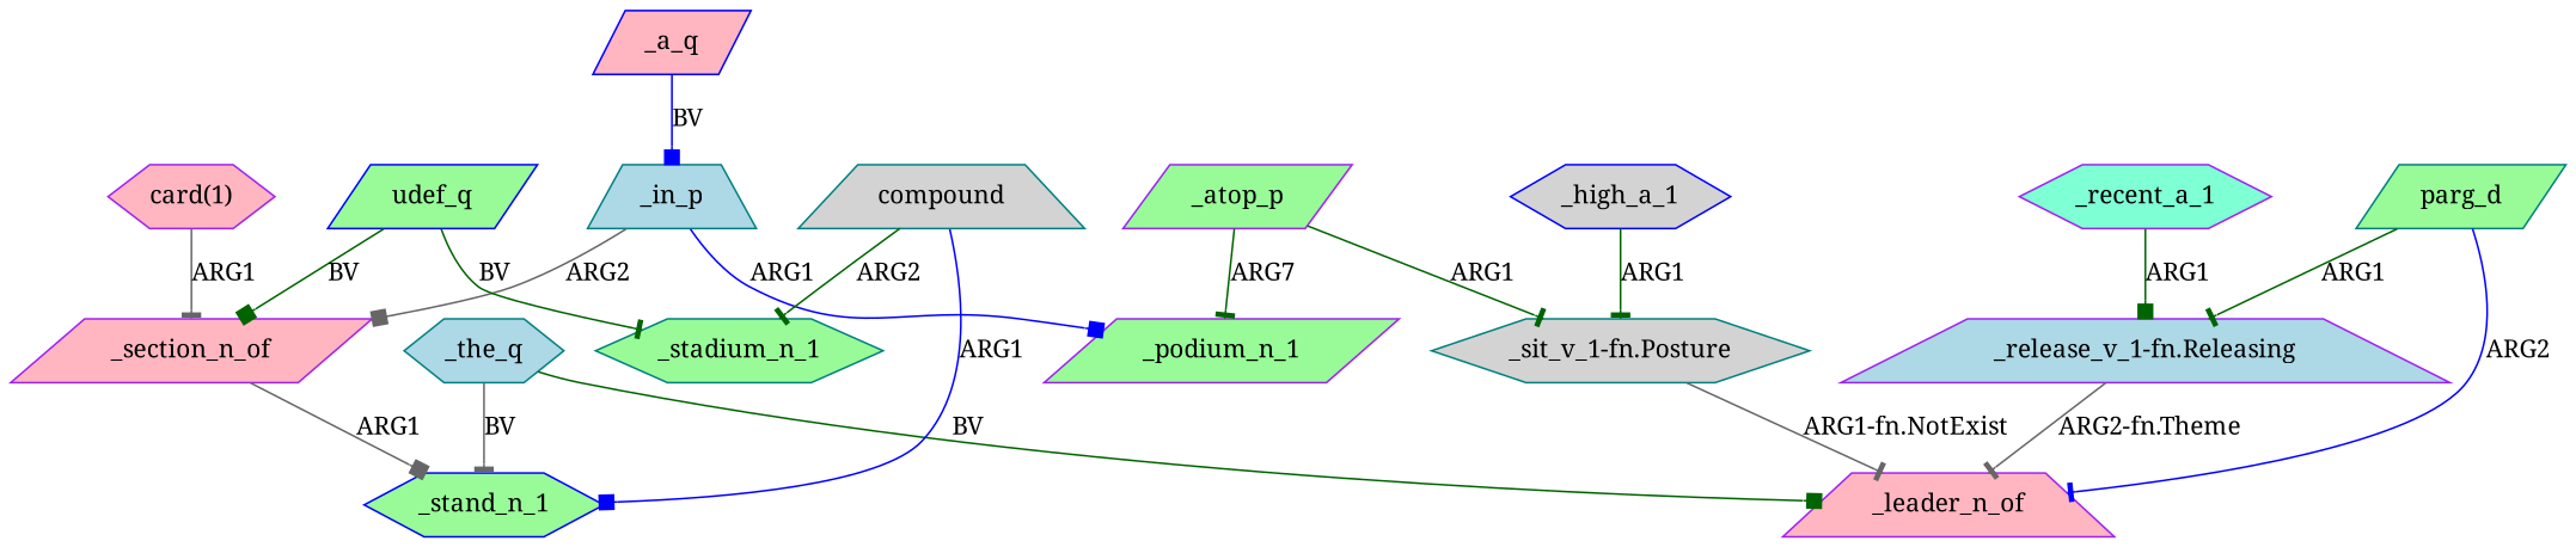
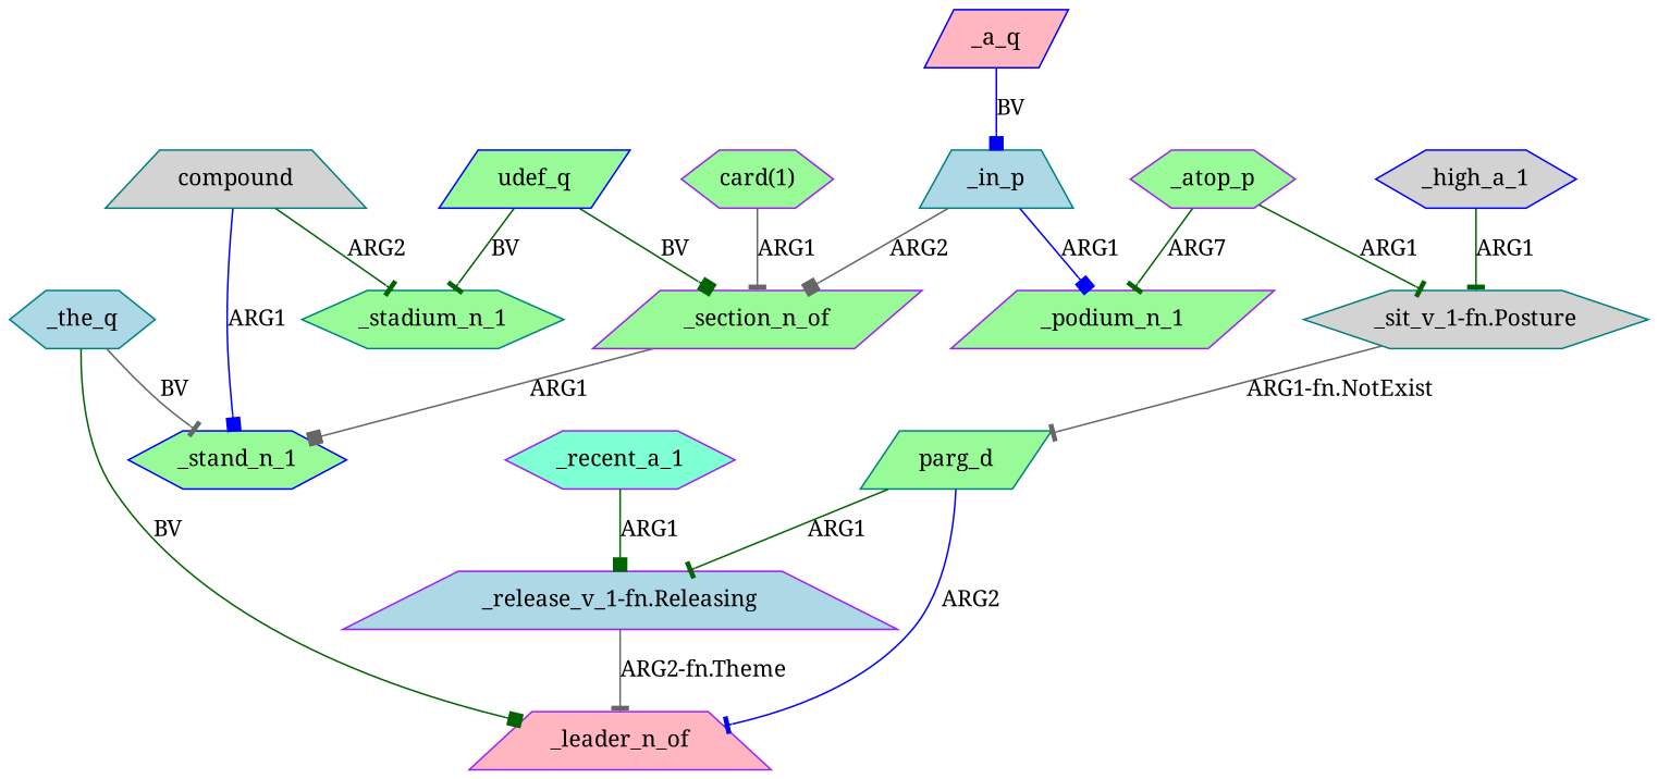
  digraph {
    fontname="Noto Serif"
    node [color=purple fillcolor=palegreen fontname="Noto Serif" shape=hexagon style=filled]
    edge [arrowhead=tee color=darkgreen fontname="Noto Serif"]
-   _section_n_of [fillcolor=lightpink shape=parallelogram]
-   "card(1)" [fillcolor=lightpink]
+   _section_n_of [shape=parallelogram]
+   "card(1)"
    _stand_n_1 [color=blue]
    "_release_v_1-fn.Releasing" [fillcolor=lightblue shape=trapezium]
    _leader_n_of [fillcolor=lightpink shape=trapezium]
    parg_d [color=teal shape=parallelogram]
    _the_q [color=teal fillcolor=lightblue]
    _a_q [color=blue fillcolor=lightpink shape=parallelogram]
    _in_p [color=teal fillcolor=lightblue shape=trapezium]
    _podium_n_1 [shape=parallelogram]
    compound [color=teal fillcolor=lightgrey shape=trapezium]
    _stadium_n_1 [color=teal]
    _recent_a_1 [fillcolor=aquamarine]
    udef_q [color=blue shape=parallelogram]
    "_sit_v_1-fn.Posture" [color=teal fillcolor=lightgrey]
-   _atop_p [shape=parallelogram]
+   _atop_p
    _high_a_1 [color=blue fillcolor=lightgrey]
    _section_n_of -> _stand_n_1 [arrowhead=box color=gray40 label=ARG1]
    "card(1)" -> _section_n_of [color=gray40 label=ARG1]
    "_release_v_1-fn.Releasing" -> _leader_n_of [color=gray40 label="ARG2-fn.Theme"]
    parg_d -> "_release_v_1-fn.Releasing" [label=ARG1]
    parg_d -> _leader_n_of [color=blue label=ARG2]
    _the_q -> _stand_n_1 [color=gray40 label=BV]
    _the_q -> _leader_n_of [arrowhead=box label=BV]
    _a_q -> _in_p [arrowhead=box color=blue label=BV]
    _in_p -> _section_n_of [arrowhead=box color=gray40 label=ARG2]
    _in_p -> _podium_n_1 [arrowhead=box color=blue label=ARG1]
    compound -> _stand_n_1 [arrowhead=box color=blue label=ARG1]
    compound -> _stadium_n_1 [label=ARG2]
    _recent_a_1 -> "_release_v_1-fn.Releasing" [arrowhead=box label=ARG1]
    udef_q -> _section_n_of [arrowhead=box label=BV]
    udef_q -> _stadium_n_1 [label=BV]
-   "_sit_v_1-fn.Posture" -> _leader_n_of [color=gray40 label="ARG1-fn.NotExist"]
+   "_sit_v_1-fn.Posture" -> parg_d [color=gray40 label="ARG1-fn.NotExist"]
    _atop_p -> _podium_n_1 [label=ARG7]
    _atop_p -> "_sit_v_1-fn.Posture" [label=ARG1]
    _high_a_1 -> "_sit_v_1-fn.Posture" [label=ARG1]
  }
